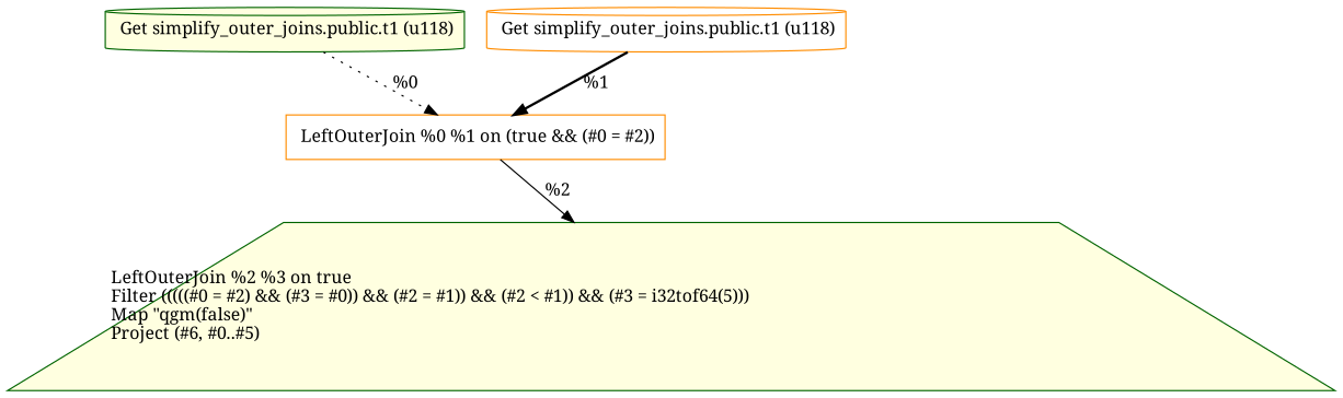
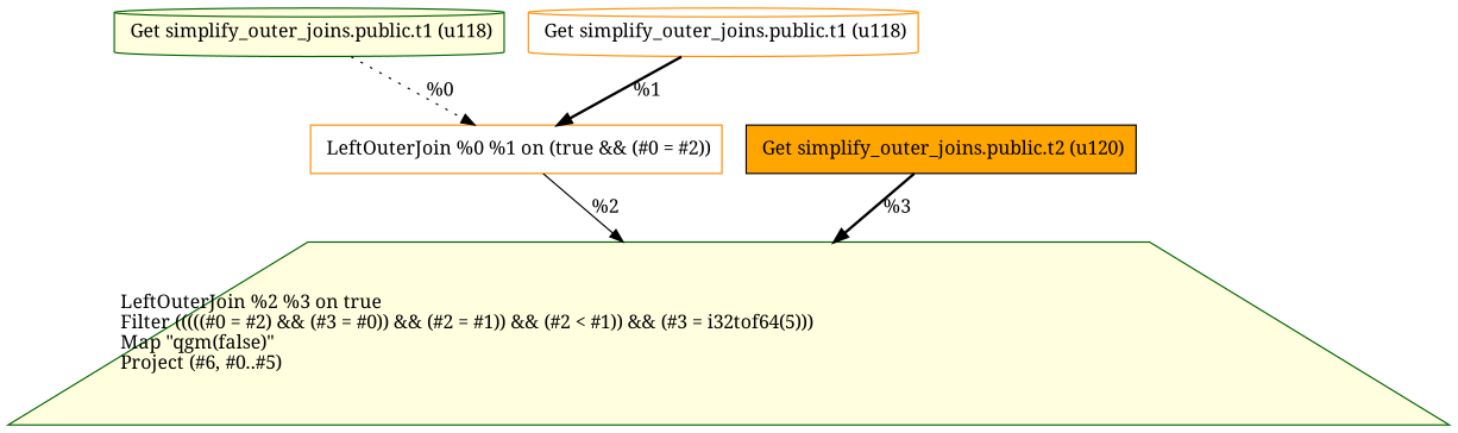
  digraph {
    fontname="Noto Serif"
    node [shape=cylinder style=filled fillcolor=lightyellow color=darkgreen fontname="Noto Serif"]
    edge [style=bold fontname="Noto Serif"]
    n1 [label=" Get simplify_outer_joins.public.t1 (u118)\l"]
    n2 [label=" LeftOuterJoin %0 %1 on (true && (#0 = #2))\l" shape=box fillcolor=white color=darkorange]
    n3 [label=" Get simplify_outer_joins.public.t1 (u118)\l" fillcolor=white color=darkorange]
    n4 [label=" LeftOuterJoin %2 %3 on true\l Filter (((((#0 = #2) && (#3 = #0)) && (#2 = #1)) && (#2 \< #1)) && (#3 = i32tof64(5)))\l Map \"qgm(false)\"\l Project (#6, #0..#5)\l" shape=trapezium]
+   n5 [label=" Get simplify_outer_joins.public.t2 (u120)\l" shape=box fillcolor=orange color=black]
    n1 -> n2 [label="%0\l" style=dotted]
    n2 -> n4 [label="%2\l" style=solid]
    n3 -> n2 [label="%1\l"]
+   n5 -> n4 [label="%3\l"]
  }
